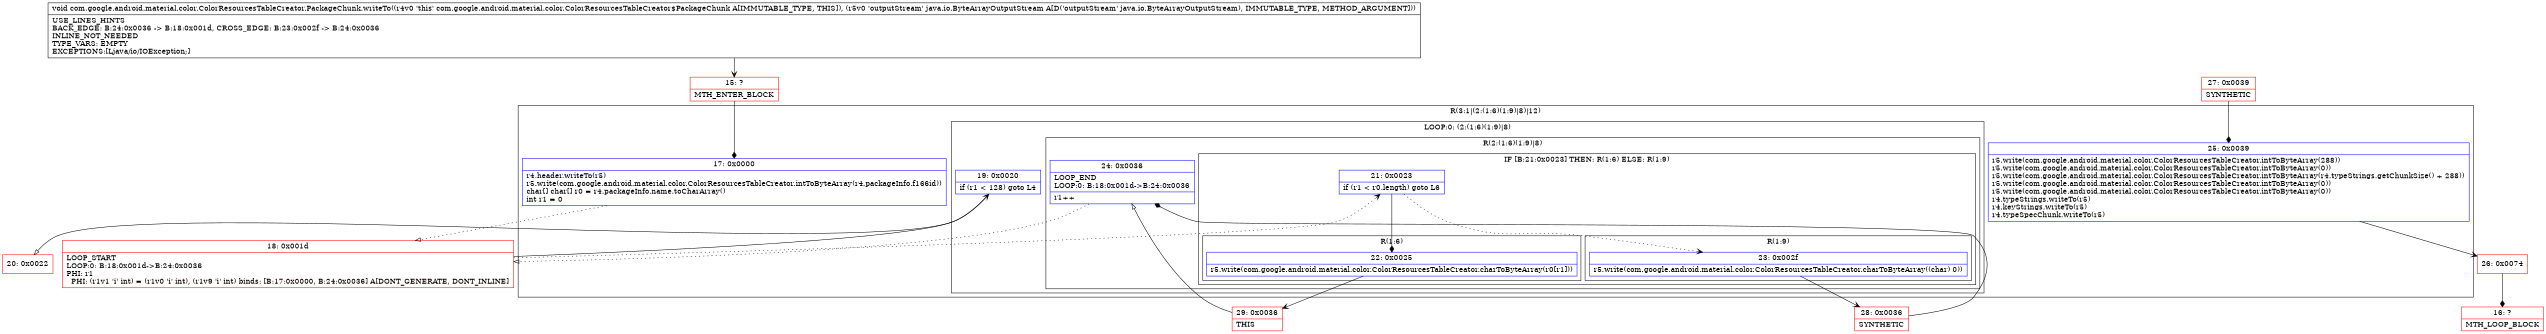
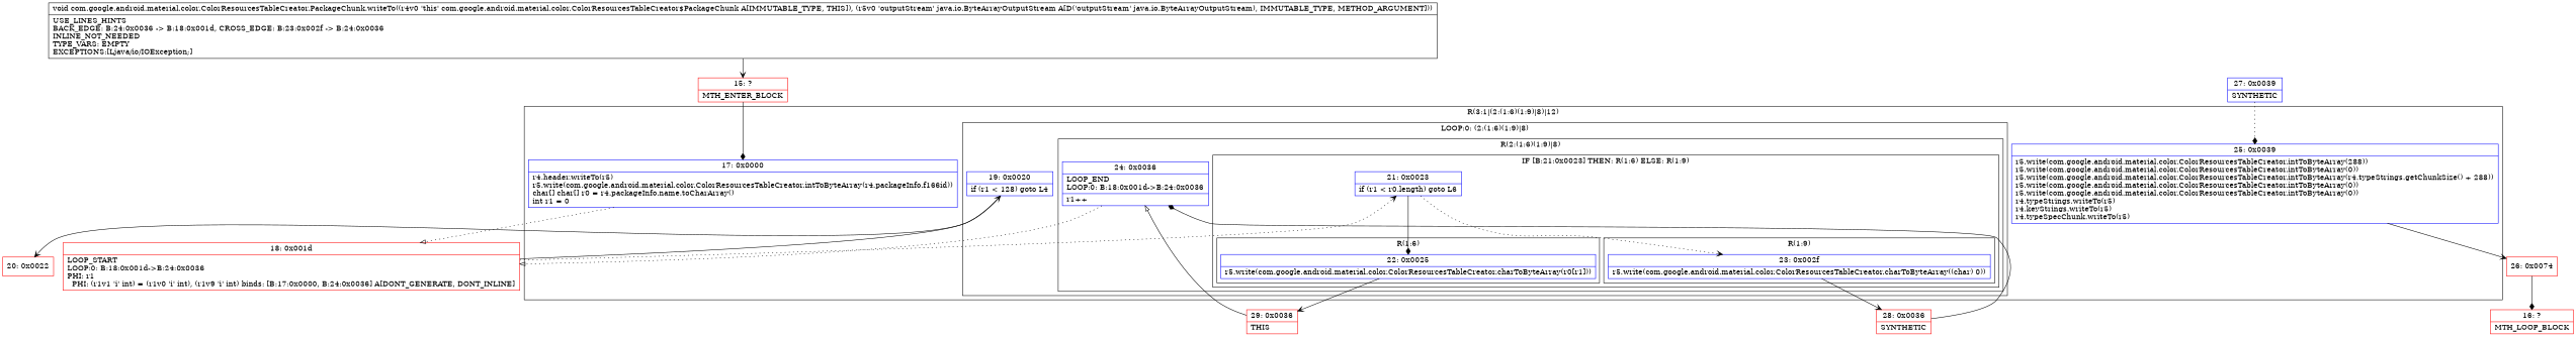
  digraph {
    node [color=red shape=record]
    edge [arrowhead=vee style=solid]
    n1 [color=blue label="{22\:\ 0x0025|r5.write(com.google.android.material.color.ColorResourcesTableCreator.charToByteArray(r0[r1]))\l}"]
    n2 [color=blue label="{23\:\ 0x002f|r5.write(com.google.android.material.color.ColorResourcesTableCreator.charToByteArray((char) 0))\l}"]
    n3 [color=blue label="{21\:\ 0x0023|if (r1 \< r0.length) goto L6\l}"]
    n4 [color=blue label="{24\:\ 0x0036|LOOP_END\lLOOP:0: B:18:0x001d\-\>B:24:0x0036\l|r1++\l}"]
    n5 [color=blue label="{19\:\ 0x0020|if (r1 \< 128) goto L4\l}"]
    n6 [color=blue label="{17\:\ 0x0000|r4.header.writeTo(r5)\lr5.write(com.google.android.material.color.ColorResourcesTableCreator.intToByteArray(r4.packageInfo.f166id))\lchar[] char[] r0 = r4.packageInfo.name.toCharArray()\lint r1 = 0\l}"]
    n7 [color=blue label="{25\:\ 0x0039|r5.write(com.google.android.material.color.ColorResourcesTableCreator.intToByteArray(288))\lr5.write(com.google.android.material.color.ColorResourcesTableCreator.intToByteArray(0))\lr5.write(com.google.android.material.color.ColorResourcesTableCreator.intToByteArray(r4.typeStrings.getChunkSize() + 288))\lr5.write(com.google.android.material.color.ColorResourcesTableCreator.intToByteArray(0))\lr5.write(com.google.android.material.color.ColorResourcesTableCreator.intToByteArray(0))\lr4.typeStrings.writeTo(r5)\lr4.keyStrings.writeTo(r5)\lr4.typeSpecChunk.writeTo(r5)\l}"]
    n8 [label="{29\:\ 0x0036|THIS\l}"]
    n9 [label="{28\:\ 0x0036|SYNTHETIC\l}"]
    n10 [label="{18\:\ 0x001d|LOOP_START\lLOOP:0: B:18:0x001d\-\>B:24:0x0036\lPHI: r1 \l  PHI: (r1v1 'i' int) = (r1v0 'i' int), (r1v9 'i' int) binds: [B:17:0x0000, B:24:0x0036] A[DONT_GENERATE, DONT_INLINE]\l}"]
    n11 [label="{20\:\ 0x0022}"]
    n12 [label="{26\:\ 0x0074}"]
-   n13 [label="{27\:\ 0x0039|SYNTHETIC\l}"]
+   n13 [color=blue label="{27\:\ 0x0039|SYNTHETIC\l}"]
    n14 [label="{16\:\ ?|MTH_LOOP_BLOCK\l}"]
    n15 [label="{15\:\ ?|MTH_ENTER_BLOCK\l}"]
    n16 [label="{void com.google.android.material.color.ColorResourcesTableCreator.PackageChunk.writeTo((r4v0 'this' com.google.android.material.color.ColorResourcesTableCreator$PackageChunk A[IMMUTABLE_TYPE, THIS]), (r5v0 'outputStream' java.io.ByteArrayOutputStream A[D('outputStream' java.io.ByteArrayOutputStream), IMMUTABLE_TYPE, METHOD_ARGUMENT]))  | USE_LINES_HINTS\lBACK_EDGE: B:24:0x0036 \-\> B:18:0x001d, CROSS_EDGE: B:23:0x002f \-\> B:24:0x0036\lINLINE_NOT_NEEDED\lTYPE_VARS: EMPTY\lEXCEPTIONS:[Ljava\/io\/IOException;]\l}" color=""]
    subgraph cluster_1 {
      label="R(3:1|(2:(1:6)(1:9)|8)|12)"
      n6
      n7
      subgraph cluster_2 {
        label="LOOP:0: (2:(1:6)(1:9)|8)"
        n5
        subgraph cluster_3 {
          label="R(2:(1:6)(1:9)|8)"
          n4
          subgraph cluster_4 {
            label="IF [B:21:0x0023] THEN: R(1:6) ELSE: R(1:9)"
            n3
            subgraph cluster_5 {
              label="R(1:6)"
              n1
            }
            subgraph cluster_6 {
              label="R(1:9)"
              n2
            }
          }
        }
      }
    }
    n1 -> n8
    n2 -> n9
    n3 -> n1 [arrowhead=diamond]
    n3 -> n2 [style=dotted]
    n4 -> n10 [arrowhead=onormal style=dotted]
-   n5 -> n11 [arrowhead=onormal]
+   n5 -> n11
    n6 -> n10 [arrowhead=onormal style=dotted]
    n7 -> n12
    n8 -> n4 [arrowhead=onormal]
    n9 -> n4 [arrowhead=diamond]
    n10 -> n3 [style=dotted]
    n10 -> n5
    n12 -> n14 [arrowhead=diamond]
-   n13 -> n7 [arrowhead=diamond]
+   n13 -> n7 [arrowhead=diamond style=dotted]
    n15 -> n6 [arrowhead=diamond]
    n16 -> n15
  }
